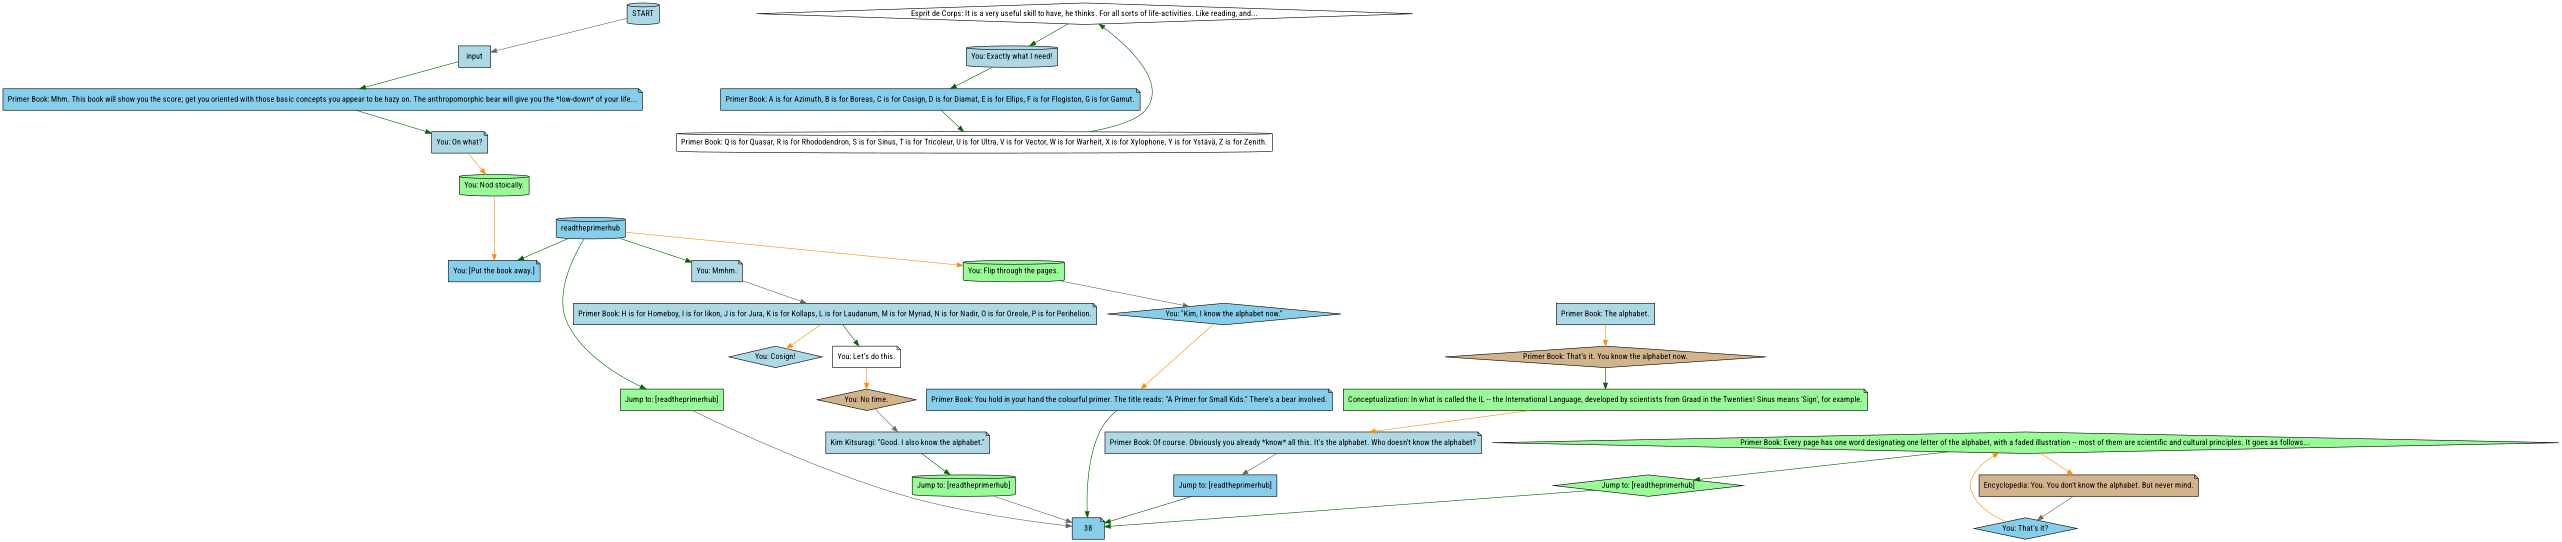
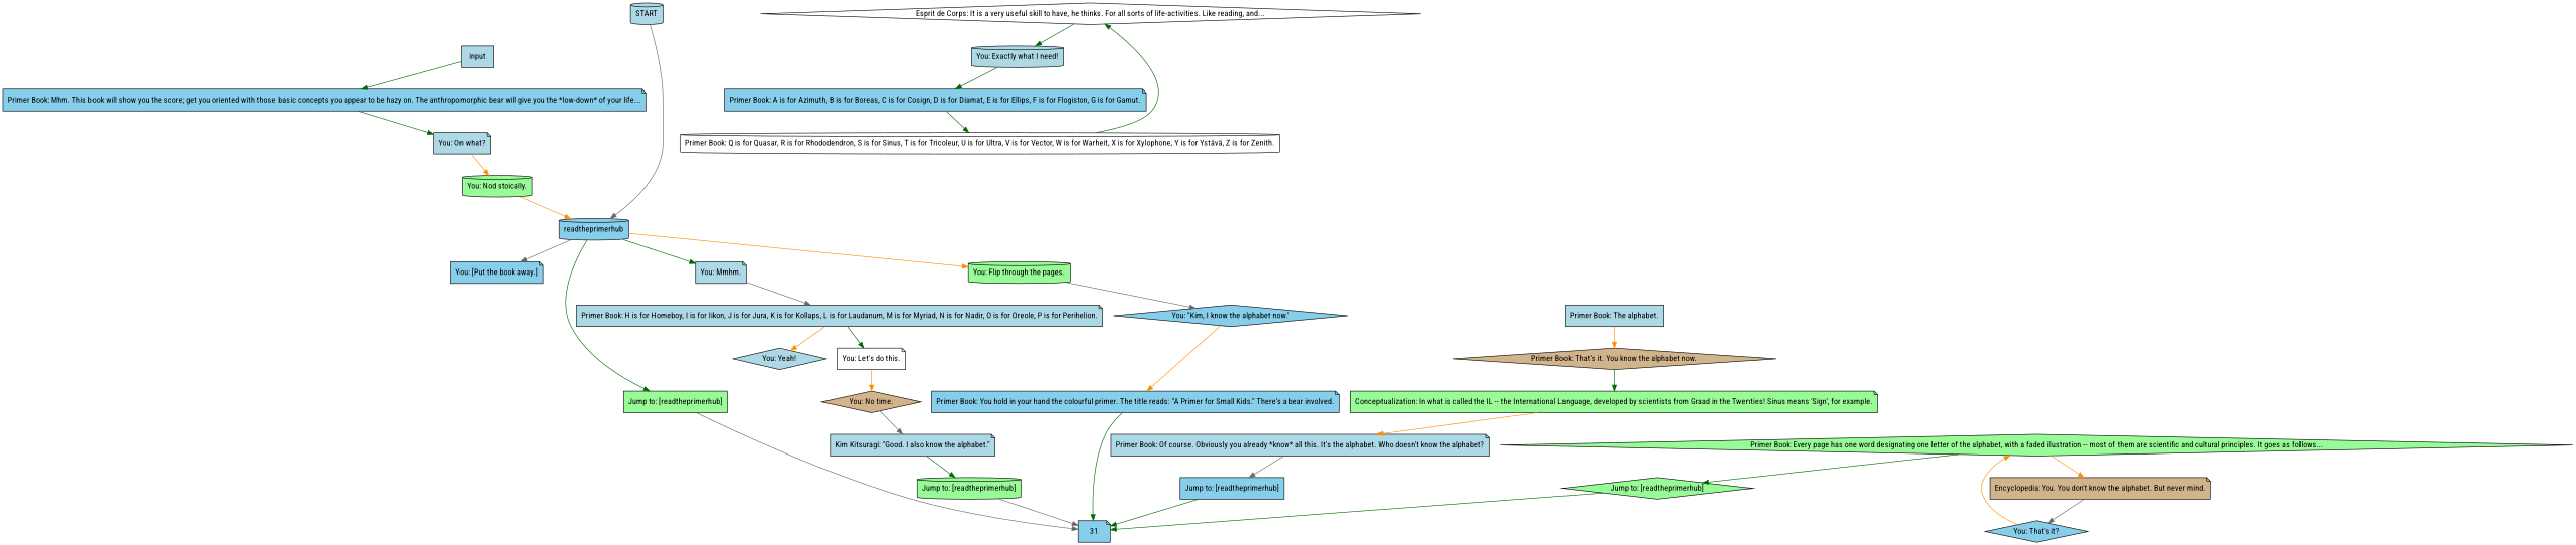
  digraph {
    fontname="Roboto Condensed"
    node [fillcolor=lightblue fontname="Roboto Condensed" shape=note style=filled]
    edge [color=darkgreen fontname="Roboto Condensed"]
    n1 [label=START shape=cylinder]
    n2 [label=input shape=box]
    n3 [fillcolor=skyblue label="Primer Book: Mhm. This book will show you the score; get you oriented with those basic concepts you appear to be hazy on. The anthropomorphic bear will give you the *low-down* of your life..."]
    n4 [label="You: On what?"]
    n5 [fillcolor=palegreen label="Conceptualization: In what is called the IL -- the International Language, developed by scientists from Graad in the Twenties! Sinus means 'Sign', for example."]
    n6 [label="Primer Book: Of course. Obviously you already *know* all this. It's the alphabet. Who doesn't know the alphabet?"]
    n7 [fillcolor=skyblue label="Jump to: [readtheprimerhub]" shape=box]
    n8 [fillcolor=palegreen label="You: Nod stoically." shape=cylinder]
    n9 [fillcolor=skyblue label=readtheprimerhub shape=cylinder]
-   n10 [label="You: Cosign!" shape=diamond]
+   n10 [label="You: Yeah!" shape=diamond]
    n11 [fillcolor=palegreen label="You: Flip through the pages." shape=cylinder]
    n12 [fillcolor=palegreen label="Jump to: [readtheprimerhub]" shape=box]
    n13 [fillcolor=skyblue label="You: [Put the book away.]"]
    n14 [label="You: Mmhm."]
    n15 [label="Primer Book: H is for Homeboy, I is for Iikon, J is for Jura, K is for Kollaps, L is for Laudanum, M is for Myriad, N is for Nadir, O is for Oreole, P is for Perihelion."]
    n16 [fillcolor=white label="You: Let's do this."]
    n17 [fillcolor=tan label="You: No time." shape=diamond]
    n18 [fillcolor=skyblue label="You: \"Kim, I know the alphabet now.\"" shape=diamond]
    n19 [fillcolor=skyblue label="Primer Book: You hold in your hand the colourful primer. The title reads: \"A Primer for Small Kids.\" There's a bear involved."]
    n20 [label="Primer Book: The alphabet." shape=box]
    n21 [fillcolor=tan label="Primer Book: That's it. You know the alphabet now." shape=diamond]
    n22 [label="Kim Kitsuragi: \"Good. I also know the alphabet.\""]
    n23 [fillcolor=tan label="Encyclopedia: You. You don't know the alphabet. But never mind."]
    n24 [fillcolor=skyblue label="You: That's it?" shape=diamond]
    n25 [fillcolor=palegreen label="Primer Book: Every page has one word designating one letter of the alphabet, with a faded illustration -- most of them are scientific and cultural principles. It goes as follows..." shape=diamond]
-   31 [fillcolor=skyblue label=38]
+   31 [fillcolor=skyblue]
    n27 [fillcolor=palegreen label="Jump to: [readtheprimerhub]" shape=diamond]
    n28 [fillcolor=white label="Esprit de Corps: It is a very useful skill to have, he thinks. For all sorts of life-activities. Like reading, and..." shape=diamond]
    n29 [label="You: Exactly what I need!" shape=cylinder]
    n30 [fillcolor=skyblue label="Primer Book: A is for Azimuth, B is for Boreas, C is for Cosign, D is for Diamat, E is for Ellips, F is for Flogiston, G is for Gamut."]
    n31 [fillcolor=palegreen label="Jump to: [readtheprimerhub]" shape=cylinder]
    n32 [fillcolor=white label="Primer Book: Q is for Quasar, R is for Rhododendron, S is for Sinus, T is for Tricoleur, U is for Ultra, V is for Vector, W is for Warheit, X is for Xylophone, Y is for Ystävä, Z is for Zenith." shape=cylinder]
-   n1 -> n2 [color=gray40]
+   n1 -> n9 [color=gray40]
    n2 -> n3
    n3 -> n4
    n4 -> n8 [color=darkorange]
    n5 -> n6 [color=darkorange]
    n6 -> n7 [color=gray40]
    n7 -> 31
-   n8 -> n13 [color=darkorange]
+   n8 -> n9 [color=darkorange]
    n9 -> n11 [color=darkorange]
    n9 -> n12
-   n9 -> n13
+   n9 -> n13 [color=gray40]
    n9 -> n14
    n11 -> n18 [color=gray40]
    n12 -> 31 [color=gray40]
    n14 -> n15 [color=gray40]
    n15 -> n10 [color=darkorange]
    n15 -> n16
    n16 -> n17 [color=darkorange]
    n17 -> n22 [color=gray40]
    n18 -> n19 [color=darkorange]
    n19 -> 31
    n20 -> n21 [color=darkorange]
    n21 -> n5
    n22 -> n31
    n23 -> n24 [color=gray40]
    n24 -> n25 [color=darkorange]
    n25 -> n23 [color=darkorange]
    n25 -> n27
    n27 -> 31
    n28 -> n29
    n29 -> n30
    n30 -> n32
    n31 -> 31 [color=gray40]
    n32 -> n28
  }
